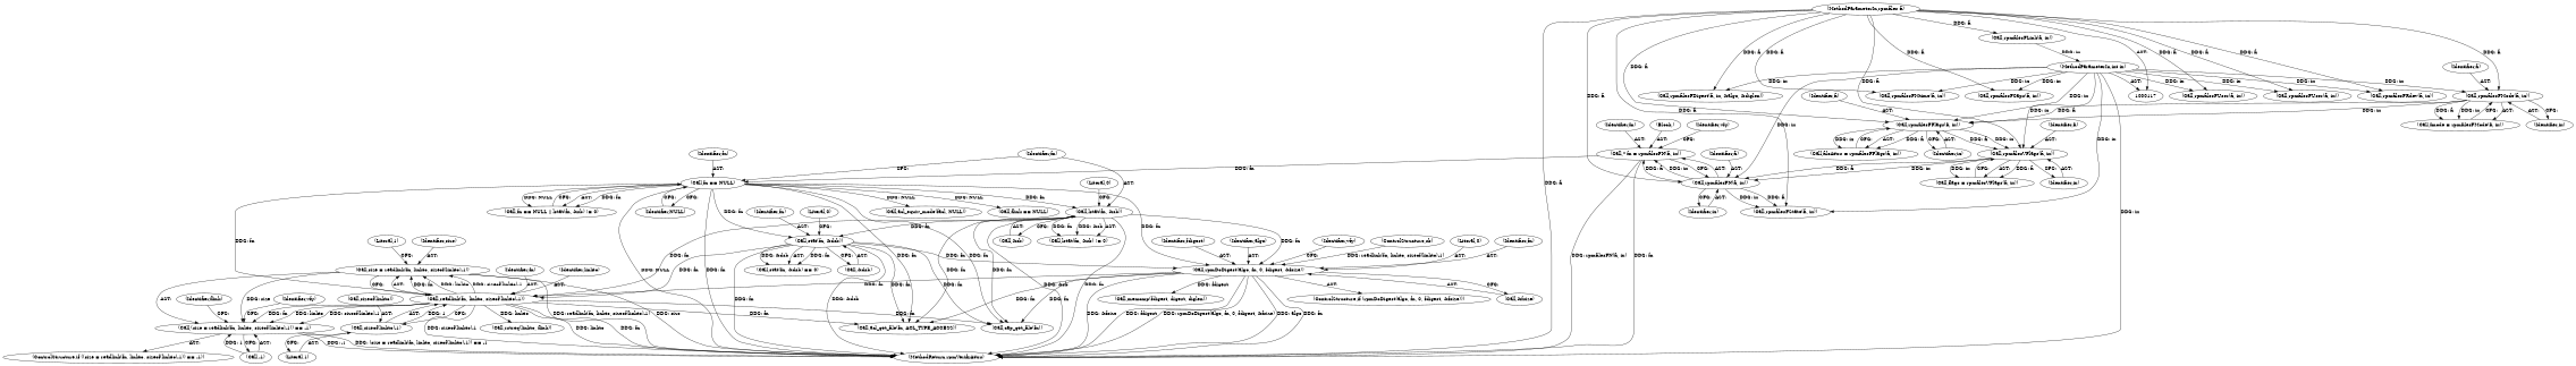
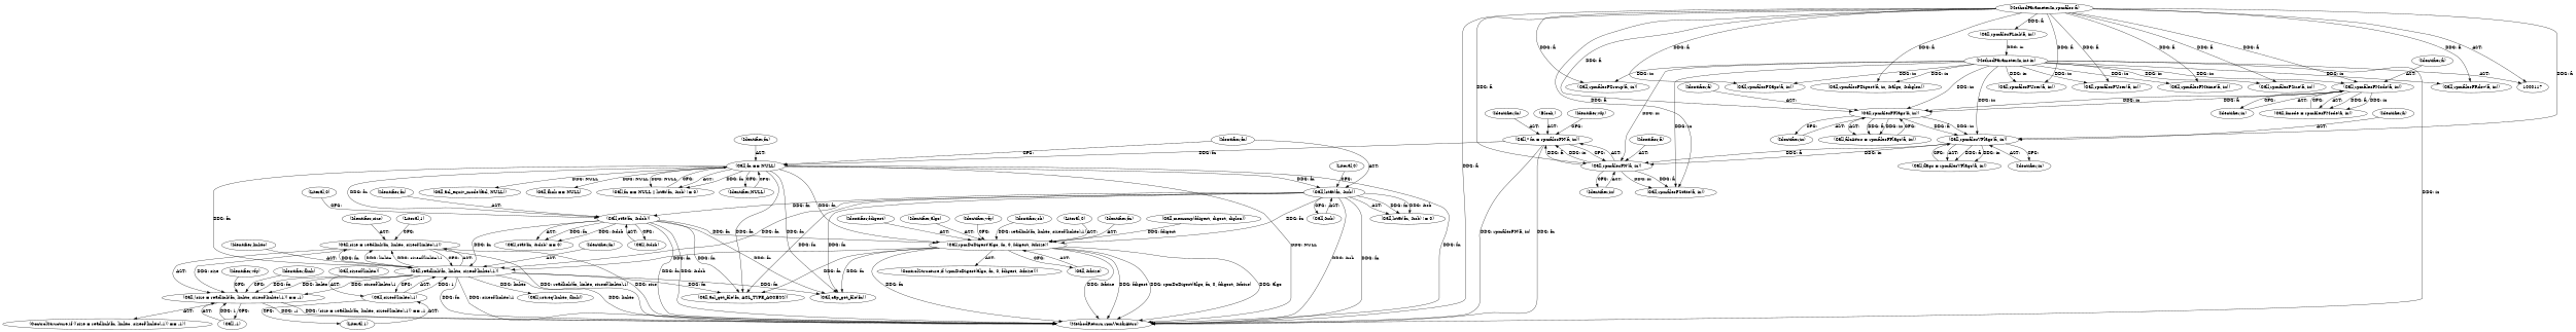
  digraph {
    n1 [label="(Call,size = readlink(fn, linkto, sizeof(linkto)-1))"]
    n2 [label="(Call,readlink(fn, linkto, sizeof(linkto)-1))"]
    n3 [label="(Call,(size = readlink(fn, linkto, sizeof(linkto)-1)) == -1)"]
    n4 [label="(MethodReturn,rpmVerifyAttrs)"]
    n5 [label="(Call,sizeof(linkto)-1)"]
    n6 [label="(Call,rstreq(linkto, flink))"]
    n7 [label="(Call,acl_get_file(fn, ACL_TYPE_ACCESS))"]
    n8 [label="(Call,cap_get_file(fn))"]
    n9 [label="(Call,-1)"]
    n10 [label="(ControlStructure,if ((size = readlink(fn, linkto, sizeof(linkto)-1)) == -1))"]
    n11 [label="(Literal,1)"]
    n12 [label="(Call,lstat(fn, &sb))"]
    n13 [label="(Call,stat(fn, &dsb))"]
    n14 [label="(Call,rpmDoDigest(algo, fn, 0, fdigest, &fsize))"]
    n15 [label="(Call,lstat(fn, &sb) != 0)"]
    n16 [label="(Call,&sb)"]
    n17 [label="(Call,stat(fn, &dsb) == 0)"]
    n18 [label="(Call,&dsb)"]
    n19 [label="(ControlStructure,if (rpmDoDigest(algo, fn, 0, fdigest, &fsize)))"]
    n20 [label="(Call,&fsize)"]
    n21 [label="(Call,memcmp(fdigest, digest, diglen))"]
    n22 [label="(Call,fn == NULL)"]
    n23 [label="(Call,acl_equiv_mode(facl, NULL))"]
    n24 [label="(Call,flink == NULL)"]
    n25 [label="(Call,fn == NULL || lstat(fn, &sb) != 0)"]
    n26 [label="(Identifier,NULL)"]
    n27 [label="(Call,* fn = rpmfilesFN(fi, ix))"]
    n28 [label="(Call,rpmfilesFN(fi, ix))"]
    n29 [label="(Call,rpmfilesFState(fi, ix))"]
    n30 [label="(Identifier,ix)"]
    n31 [label="(Block,)"]
    n32 [label="(Call,rpmfilesVFlags(fi, ix))"]
    n33 [label="(Identifier,ix)"]
    n34 [label="(Call,flags = rpmfilesVFlags(fi, ix))"]
    n35 [label="(Call,rpmfilesFFlags(fi, ix))"]
    n36 [label="(Identifier,ix)"]
    n37 [label="(Call,fileAttrs = rpmfilesFFlags(fi, ix))"]
    n38 [label="(Call,rpmfilesFMode(fi, ix))"]
    n39 [label="(Call,fmode = rpmfilesFMode(fi, ix))"]
    n40 [label="(Identifier,ix)"]
    n41 [label="(MethodParameterIn,rpmfiles fi)"]
    n42 [label="(Call,rpmfilesFUser(fi, ix))"]
    n43 [label="(Call,rpmfilesFLink(fi, ix))"]
    n44 [label="(Call,rpmfilesFMtime(fi, ix))"]
+   n45 [label="(Call,rpmfilesFGroup(fi, ix))"]
    n46 [label="(Call,rpmfilesFCaps(fi, ix))"]
    n47 [label="(Call,rpmfilesFDigest(fi, ix, &algo, &diglen))"]
    n48 [label="(Call,rpmfilesFUser(fi, ix))"]
+   n49 [label="(Call,rpmfilesFSize(fi, ix))"]
    n50 [label="(Call,rpmfilesFRdev(fi, ix))"]
    1000117
    n52 [label="(MethodParameterIn,int ix)"]
    n53 [label="(Identifier,fn)"]
    n54 [label="(Identifier,fdigest)"]
    n55 [label="(Identifier,algo)"]
    n56 [label="(Identifier,fi)"]
    n57 [label="(Identifier,fi)"]
    n58 [label="(Identifier,size)"]
    n59 [label="(Identifier,fn)"]
    n60 [label="(Identifier,fn)"]
    n61 [label="(Literal,0)"]
    n62 [label="(Identifier,linkto)"]
    n63 [label="(Identifier,fn)"]
    n64 [label="(Literal,1)"]
    n65 [label="(Literal,0)"]
    n66 [label="(Identifier,vfy)"]
    n67 [label="(Identifier,vfy)"]
-   n68 [label="(ControlStructure,sb)"]
+   n68 [label="(Identifier,sb)"]
    n69 [label="(Call,sizeof(linkto))"]
    n70 [label="(Identifier,fi)"]
    n71 [label="(Identifier,vfy)"]
    n72 [label="(Identifier,fn)"]
    n73 [label="(Identifier,fi)"]
    n74 [label="(Identifier,flink)"]
    n75 [label="(Literal,0)"]
    n76 [label="(Identifier,fn)"]
    n1 -> n2 [label="CFG: "]
    n1 -> n3 [label="AST: "]
    n1 -> n3 [label="DDG: size"]
    n1 -> n4 [label="DDG: readlink(fn, linkto, sizeof(linkto)-1)"]
    n1 -> n4 [label="DDG: size"]
    n2 -> n1 [label="AST: "]
    n2 -> n1 [label="DDG: fn"]
    n2 -> n1 [label="DDG: linkto"]
    n2 -> n1 [label="DDG: sizeof(linkto)-1"]
    n2 -> n3 [label="DDG: fn"]
    n2 -> n3 [label="DDG: linkto"]
    n2 -> n3 [label="DDG: sizeof(linkto)-1"]
    n2 -> n4 [label="DDG: fn"]
    n2 -> n4 [label="DDG: sizeof(linkto)-1"]
    n2 -> n4 [label="DDG: linkto"]
    n2 -> n5 [label="CFG: "]
    n2 -> n6 [label="DDG: linkto"]
    n2 -> n7 [label="DDG: fn"]
    n2 -> n8 [label="DDG: fn"]
    n3 -> n4 [label="DDG: (size = readlink(fn, linkto, sizeof(linkto)-1)) == -1"]
    n3 -> n4 [label="DDG: -1"]
    n3 -> n9 [label="CFG: "]
    n3 -> n10 [label="AST: "]
    n5 -> n2 [label="AST: "]
    n5 -> n2 [label="DDG: 1"]
    n5 -> n11 [label="CFG: "]
    n9 -> n3 [label="AST: "]
    n9 -> n3 [label="DDG: 1"]
    n11 -> n5 [label="AST: "]
    n12 -> n2 [label="DDG: fn"]
    n12 -> n4 [label="DDG: &sb"]
    n12 -> n4 [label="DDG: fn"]
    n12 -> n7 [label="DDG: fn"]
    n12 -> n8 [label="DDG: fn"]
    n12 -> n13 [label="DDG: fn"]
    n12 -> n14 [label="DDG: fn"]
    n12 -> n15 [label="AST: "]
    n12 -> n15 [label="DDG: fn"]
    n12 -> n15 [label="DDG: &sb"]
    n12 -> n16 [label="CFG: "]
    n13 -> n2 [label="DDG: fn"]
    n13 -> n4 [label="DDG: fn"]
    n13 -> n4 [label="DDG: &dsb"]
    n13 -> n7 [label="DDG: fn"]
    n13 -> n8 [label="DDG: fn"]
    n13 -> n14 [label="DDG: fn"]
    n13 -> n17 [label="AST: "]
    n13 -> n17 [label="DDG: fn"]
    n13 -> n17 [label="DDG: &dsb"]
    n13 -> n18 [label="CFG: "]
    n14 -> n2 [label="DDG: fn"]
    n14 -> n4 [label="DDG: algo"]
    n14 -> n4 [label="DDG: fn"]
    n14 -> n4 [label="DDG: &fsize"]
    n14 -> n4 [label="DDG: fdigest"]
    n14 -> n4 [label="DDG: rpmDoDigest(algo, fn, 0, fdigest, &fsize)"]
    n14 -> n7 [label="DDG: fn"]
    n14 -> n8 [label="DDG: fn"]
    n14 -> n19 [label="AST: "]
    n14 -> n20 [label="CFG: "]
-   n14 -> n21 [label="DDG: fdigest"]
+   n21 -> n14 [label="DDG: fdigest"]
    n16 -> n12 [label="AST: "]
    n18 -> n13 [label="AST: "]
    n20 -> n14 [label="AST: "]
    n22 -> n2 [label="DDG: fn"]
    n22 -> n4 [label="DDG: NULL"]
    n22 -> n4 [label="DDG: fn"]
    n22 -> n7 [label="DDG: fn"]
    n22 -> n8 [label="DDG: fn"]
    n22 -> n12 [label="DDG: fn"]
    n22 -> n13 [label="DDG: fn"]
    n22 -> n14 [label="DDG: fn"]
    n22 -> n23 [label="DDG: NULL"]
    n22 -> n24 [label="DDG: NULL"]
    n22 -> n25 [label="AST: "]
    n22 -> n25 [label="DDG: fn"]
    n22 -> n25 [label="DDG: NULL"]
    n22 -> n26 [label="CFG: "]
    n25 -> n22 [label="CFG: "]
    n26 -> n22 [label="CFG: "]
    n27 -> n4 [label="DDG: fn"]
    n27 -> n4 [label="DDG: rpmfilesFN(fi, ix)"]
    n27 -> n22 [label="DDG: fn"]
    n27 -> n28 [label="CFG: "]
    n28 -> n27 [label="AST: "]
    n28 -> n27 [label="DDG: fi"]
    n28 -> n27 [label="DDG: ix"]
    n28 -> n29 [label="DDG: fi"]
    n28 -> n29 [label="DDG: ix"]
    n28 -> n30 [label="CFG: "]
    n30 -> n28 [label="AST: "]
    n31 -> n27 [label="AST: "]
    n32 -> n28 [label="DDG: fi"]
    n32 -> n28 [label="DDG: ix"]
    n32 -> n33 [label="CFG: "]
    n32 -> n34 [label="AST: "]
    n32 -> n34 [label="DDG: fi"]
    n32 -> n34 [label="DDG: ix"]
    n33 -> n32 [label="AST: "]
    n34 -> n32 [label="CFG: "]
    n35 -> n32 [label="DDG: fi"]
    n35 -> n32 [label="DDG: ix"]
    n35 -> n36 [label="CFG: "]
    n35 -> n37 [label="AST: "]
    n35 -> n37 [label="DDG: fi"]
    n35 -> n37 [label="DDG: ix"]
    n36 -> n35 [label="AST: "]
    n37 -> n35 [label="CFG: "]
    n38 -> n35 [label="DDG: fi"]
    n38 -> n35 [label="DDG: ix"]
    n38 -> n39 [label="AST: "]
    n38 -> n39 [label="DDG: fi"]
    n38 -> n39 [label="DDG: ix"]
    n38 -> n40 [label="CFG: "]
    n39 -> n38 [label="CFG: "]
    n40 -> n38 [label="AST: "]
    n41 -> n4 [label="DDG: fi"]
    n41 -> n28 [label="DDG: fi"]
    n41 -> n29 [label="DDG: fi"]
    n41 -> n32 [label="DDG: fi"]
    n41 -> n35 [label="DDG: fi"]
    n41 -> n38 [label="DDG: fi"]
    n41 -> n42 [label="DDG: fi"]
    n41 -> n43 [label="DDG: fi"]
    n41 -> n44 [label="DDG: fi"]
+   n41 -> n45 [label="DDG: fi"]
    n41 -> n46 [label="DDG: fi"]
    n41 -> n47 [label="DDG: fi"]
    n41 -> n48 [label="DDG: fi"]
+   n41 -> n49 [label="DDG: fi"]
    n41 -> n50 [label="DDG: fi"]
    n41 -> 1000117 [label="AST: "]
    n43 -> n52 [label="DDG: ix"]
    n52 -> n4 [label="DDG: ix"]
    n52 -> n28 [label="DDG: ix"]
    n52 -> n29 [label="DDG: ix"]
    n52 -> n32 [label="DDG: ix"]
    n52 -> n35 [label="DDG: ix"]
    n52 -> n38 [label="DDG: ix"]
    n52 -> n42 [label="DDG: ix"]
    n52 -> n44 [label="DDG: ix"]
+   n52 -> n45 [label="DDG: ix"]
    n52 -> n46 [label="DDG: ix"]
    n52 -> n47 [label="DDG: ix"]
    n52 -> n48 [label="DDG: ix"]
+   n52 -> n49 [label="DDG: ix"]
    n52 -> n50 [label="DDG: ix"]
    n52 -> 1000117 [label="AST: "]
    n53 -> n22 [label="AST: "]
    n54 -> n14 [label="AST: "]
    n55 -> n14 [label="AST: "]
    n56 -> n38 [label="AST: "]
    n57 -> n28 [label="AST: "]
    n58 -> n1 [label="AST: "]
    n59 -> n12 [label="AST: "]
    n59 -> n22 [label="CFG: "]
    n60 -> n2 [label="AST: "]
    n61 -> n13 [label="CFG: "]
    n62 -> n2 [label="AST: "]
    n63 -> n13 [label="AST: "]
    n64 -> n1 [label="CFG: "]
    n65 -> n12 [label="CFG: "]
    n66 -> n14 [label="CFG: "]
    n67 -> n3 [label="CFG: "]
    n68 -> n14 [label="DDG: readlink(fn, linkto, sizeof(linkto)-1)"]
    n69 -> n5 [label="AST: "]
    n70 -> n32 [label="AST: "]
    n71 -> n27 [label="CFG: "]
    n72 -> n27 [label="AST: "]
    n73 -> n35 [label="AST: "]
    n74 -> n3 [label="CFG: "]
    n75 -> n14 [label="AST: "]
    n76 -> n14 [label="AST: "]
  }
